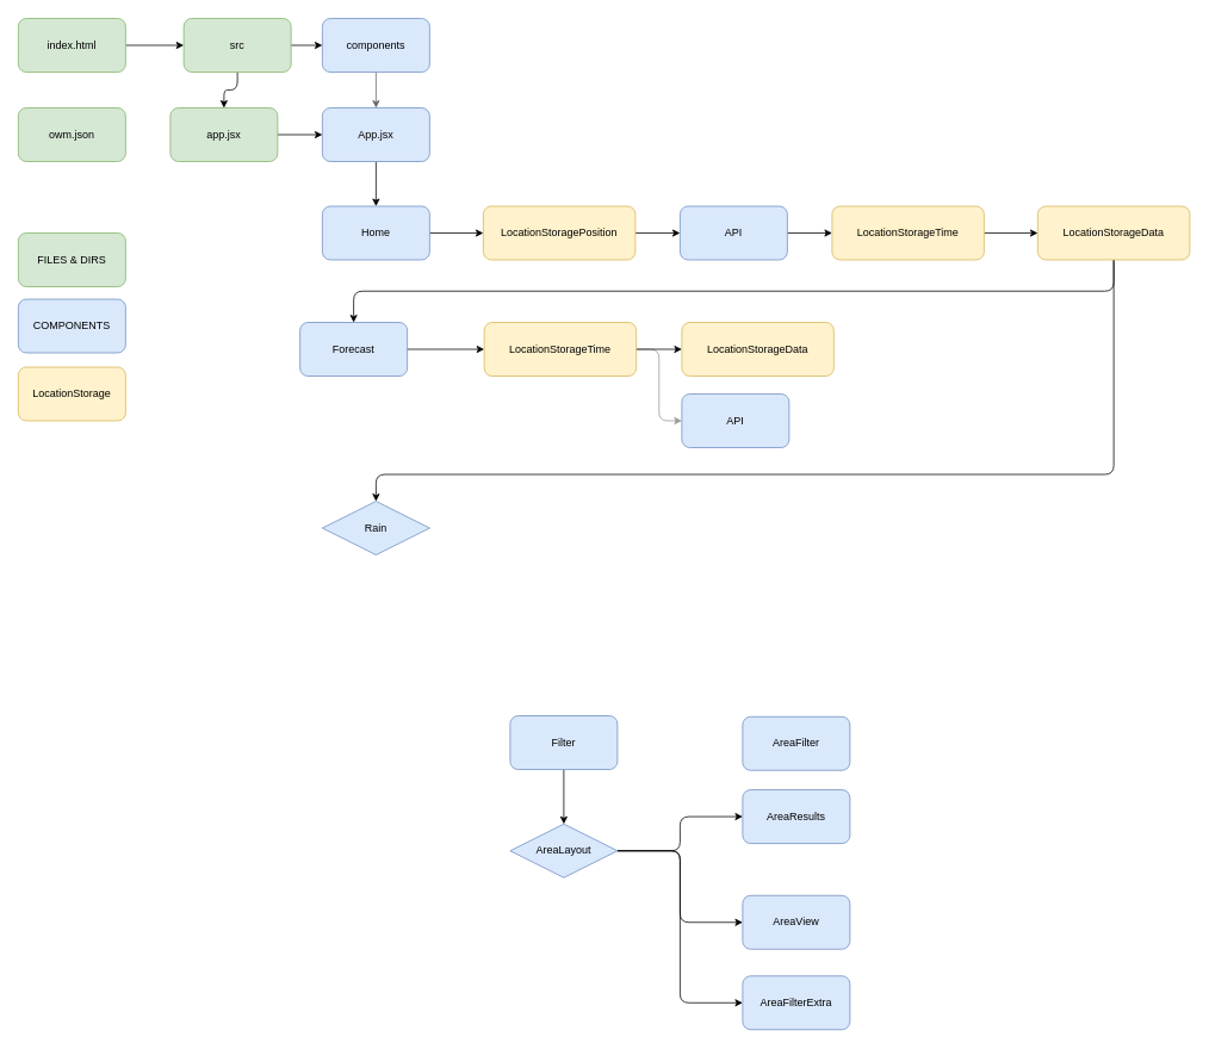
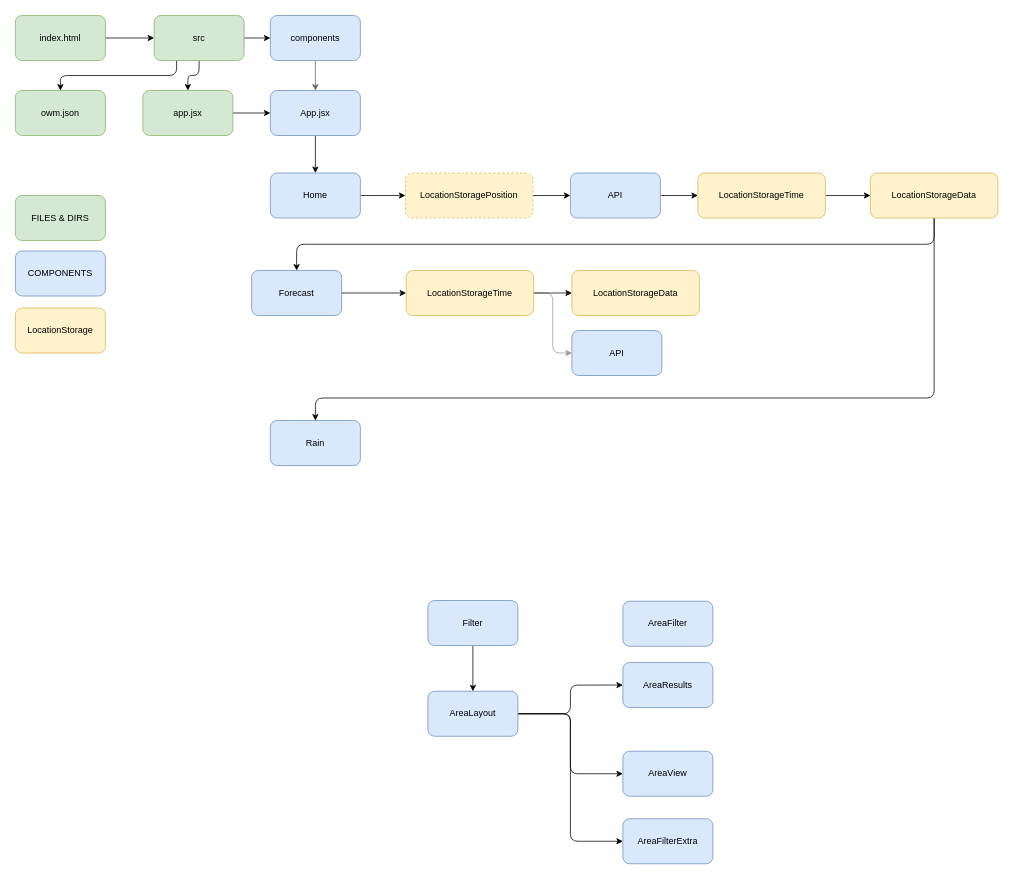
  <mxCell id="0" />
  <mxCell id="1" parent="0" />
  <mxCell id="2" style="edgeStyle=orthogonalEdgeStyle;rounded=1;orthogonalLoop=1;jettySize=auto;html=1;exitX=1;exitY=0.5;exitDx=0;exitDy=0;entryX=0;entryY=0.5;entryDx=0;entryDy=0;" parent="1" source="3" target="7" edge="1"><mxGeometry relative="1" as="geometry" /></mxCell>
  <mxCell id="3" value="index.html" style="rounded=1;whiteSpace=wrap;html=1;fillColor=#d5e8d4;strokeColor=#82b366;" parent="1" vertex="1"><mxGeometry x="20" y="20" width="120" height="60" as="geometry" /></mxCell>
  <mxCell id="4" style="edgeStyle=orthogonalEdgeStyle;rounded=1;orthogonalLoop=1;jettySize=auto;html=1;exitX=1;exitY=0.5;exitDx=0;exitDy=0;entryX=0;entryY=0.5;entryDx=0;entryDy=0;" parent="1" source="7" target="11" edge="1"><mxGeometry relative="1" as="geometry" /></mxCell>
  <mxCell id="5" style="edgeStyle=orthogonalEdgeStyle;rounded=1;orthogonalLoop=1;jettySize=auto;html=1;exitX=0.5;exitY=1;exitDx=0;exitDy=0;entryX=0.5;entryY=0;entryDx=0;entryDy=0;" parent="1" source="7" target="9" edge="1"><mxGeometry relative="1" as="geometry" /></mxCell>
+ <mxCell id="6" style="edgeStyle=orthogonalEdgeStyle;rounded=1;orthogonalLoop=1;jettySize=auto;html=1;exitX=0.25;exitY=1;exitDx=0;exitDy=0;" parent="1" source="7" target="24" edge="1"><mxGeometry relative="1" as="geometry" /></mxCell>
  <mxCell id="7" value="src" style="rounded=1;whiteSpace=wrap;html=1;fillColor=#d5e8d4;strokeColor=#82b366;" parent="1" vertex="1"><mxGeometry x="205" y="20" width="120" height="60" as="geometry" /></mxCell>
  <mxCell id="8" style="edgeStyle=orthogonalEdgeStyle;rounded=0;orthogonalLoop=1;jettySize=auto;html=1;exitX=1;exitY=0.5;exitDx=0;exitDy=0;" parent="1" source="9" target="13" edge="1"><mxGeometry relative="1" as="geometry" /></mxCell>
  <mxCell id="9" value="app.jsx" style="rounded=1;whiteSpace=wrap;html=1;fillColor=#d5e8d4;strokeColor=#82b366;" parent="1" vertex="1"><mxGeometry x="190" y="120" width="120" height="60" as="geometry" /></mxCell>
  <mxCell id="10" style="edgeStyle=orthogonalEdgeStyle;rounded=1;orthogonalLoop=1;jettySize=auto;html=1;exitX=0.5;exitY=1;exitDx=0;exitDy=0;entryX=0.5;entryY=0;entryDx=0;entryDy=0;fillColor=#f5f5f5;strokeColor=#666666;" parent="1" source="11" target="13" edge="1"><mxGeometry relative="1" as="geometry" /></mxCell>
  <mxCell id="11" value="components" style="rounded=1;whiteSpace=wrap;html=1;fillColor=#dae8fc;strokeColor=#6c8ebf;" parent="1" vertex="1"><mxGeometry x="360" y="20" width="120" height="60" as="geometry" /></mxCell>
  <mxCell id="12" style="edgeStyle=orthogonalEdgeStyle;rounded=1;orthogonalLoop=1;jettySize=auto;html=1;exitX=0.5;exitY=1;exitDx=0;exitDy=0;entryX=0.5;entryY=0;entryDx=0;entryDy=0;" parent="1" source="13" target="30" edge="1"><mxGeometry relative="1" as="geometry" /></mxCell>
  <mxCell id="13" value="App.jsx" style="rounded=1;whiteSpace=wrap;html=1;fillColor=#dae8fc;strokeColor=#6c8ebf;" parent="1" vertex="1"><mxGeometry x="360" y="120" width="120" height="60" as="geometry" /></mxCell>
  <mxCell id="14" value="AreaFilter" style="rounded=1;whiteSpace=wrap;html=1;fillColor=#dae8fc;strokeColor=#6c8ebf;" parent="1" vertex="1"><mxGeometry x="830" y="801" width="120" height="60" as="geometry" /></mxCell>
  <mxCell id="15" value="AreaResults" style="rounded=1;whiteSpace=wrap;html=1;fillColor=#dae8fc;strokeColor=#6c8ebf;" parent="1" vertex="1"><mxGeometry x="830" y="882.75" width="120" height="60" as="geometry" /></mxCell>
  <mxCell id="16" value="AreaView" style="rounded=1;whiteSpace=wrap;html=1;fillColor=#dae8fc;strokeColor=#6c8ebf;" parent="1" vertex="1"><mxGeometry x="830" y="1001" width="120" height="60" as="geometry" /></mxCell>
  <mxCell id="17" style="edgeStyle=orthogonalEdgeStyle;rounded=1;orthogonalLoop=1;jettySize=auto;html=1;exitX=1;exitY=0.5;exitDx=0;exitDy=0;entryX=0;entryY=0.5;entryDx=0;entryDy=0;" parent="1" source="30" target="19" edge="1"><mxGeometry relative="1" as="geometry" /></mxCell>
  <mxCell id="18" style="edgeStyle=orthogonalEdgeStyle;rounded=1;orthogonalLoop=1;jettySize=auto;html=1;exitX=1;exitY=0.5;exitDx=0;exitDy=0;entryX=0;entryY=0.5;entryDx=0;entryDy=0;" parent="1" source="19" target="26" edge="1"><mxGeometry relative="1" as="geometry" /></mxCell>
- <mxCell id="19" value="LocationStoragePosition" style="rounded=1;whiteSpace=wrap;html=1;fillColor=#fff2cc;strokeColor=#d6b656;" parent="1" vertex="1"><mxGeometry x="540" y="230" width="170" height="60" as="geometry" /></mxCell>
+ <mxCell id="19" value="LocationStoragePosition" style="rounded=1;whiteSpace=wrap;html=1;fillColor=#fff2cc;strokeColor=#d6b656;dashed=1;" parent="1" vertex="1"><mxGeometry x="540" y="230" width="170" height="60" as="geometry" /></mxCell>
  <mxCell id="20" style="edgeStyle=orthogonalEdgeStyle;rounded=1;orthogonalLoop=1;jettySize=auto;html=1;exitX=1;exitY=0.5;exitDx=0;exitDy=0;entryX=0;entryY=0.5;entryDx=0;entryDy=0;" parent="1" source="23" target="15" edge="1"><mxGeometry relative="1" as="geometry" /></mxCell>
  <mxCell id="21" style="edgeStyle=orthogonalEdgeStyle;rounded=1;orthogonalLoop=1;jettySize=auto;html=1;exitX=1;exitY=0.5;exitDx=0;exitDy=0;entryX=0;entryY=0.5;entryDx=0;entryDy=0;" parent="1" source="23" target="16" edge="1"><mxGeometry relative="1" as="geometry" /></mxCell>
  <mxCell id="22" style="edgeStyle=orthogonalEdgeStyle;rounded=1;orthogonalLoop=1;jettySize=auto;html=1;exitX=1;exitY=0.5;exitDx=0;exitDy=0;entryX=0;entryY=0.5;entryDx=0;entryDy=0;" parent="1" source="23" target="29" edge="1"><mxGeometry relative="1" as="geometry" /></mxCell>
- <mxCell id="23" value="AreaLayout" style="rhombus;whiteSpace=wrap;html=1;fillColor=#dae8fc;strokeColor=#6c8ebf;" parent="1" vertex="1"><mxGeometry x="570" y="921" width="120" height="60" as="geometry" /></mxCell>
+ <mxCell id="23" value="AreaLayout" style="rounded=1;whiteSpace=wrap;html=1;fillColor=#dae8fc;strokeColor=#6c8ebf;" parent="1" vertex="1"><mxGeometry x="570" y="921" width="120" height="60" as="geometry" /></mxCell>
  <mxCell id="24" value="owm.json" style="rounded=1;whiteSpace=wrap;html=1;fillColor=#d5e8d4;strokeColor=#82b366;" parent="1" vertex="1"><mxGeometry x="20" y="120" width="120" height="60" as="geometry" /></mxCell>
  <mxCell id="25" style="edgeStyle=orthogonalEdgeStyle;rounded=1;orthogonalLoop=1;jettySize=auto;html=1;exitX=1;exitY=0.5;exitDx=0;exitDy=0;entryX=0;entryY=0.5;entryDx=0;entryDy=0;" parent="1" source="26" target="41" edge="1"><mxGeometry relative="1" as="geometry" /></mxCell>
  <mxCell id="26" value="API" style="rounded=1;whiteSpace=wrap;html=1;fillColor=#dae8fc;strokeColor=#6c8ebf;" parent="1" vertex="1"><mxGeometry x="760" y="230" width="120" height="60" as="geometry" /></mxCell>
  <mxCell id="27" style="edgeStyle=orthogonalEdgeStyle;rounded=1;orthogonalLoop=1;jettySize=auto;html=1;exitX=0.5;exitY=1;exitDx=0;exitDy=0;entryX=0.5;entryY=0;entryDx=0;entryDy=0;" parent="1" source="28" target="23" edge="1"><mxGeometry relative="1" as="geometry" /></mxCell>
  <mxCell id="28" value="Filter" style="rounded=1;whiteSpace=wrap;html=1;fillColor=#dae8fc;strokeColor=#6c8ebf;" parent="1" vertex="1"><mxGeometry x="570" y="800" width="120" height="60" as="geometry" /></mxCell>
  <mxCell id="29" value="AreaFilterExtra" style="rounded=1;whiteSpace=wrap;html=1;fillColor=#dae8fc;strokeColor=#6c8ebf;" parent="1" vertex="1"><mxGeometry x="830" y="1091" width="120" height="60" as="geometry" /></mxCell>
  <mxCell id="30" value="Home" style="rounded=1;whiteSpace=wrap;html=1;fillColor=#dae8fc;strokeColor=#6c8ebf;" parent="1" vertex="1"><mxGeometry x="360" y="230" width="120" height="60" as="geometry" /></mxCell>
  <mxCell id="31" style="edgeStyle=orthogonalEdgeStyle;rounded=1;sketch=0;orthogonalLoop=1;jettySize=auto;html=1;exitX=0.5;exitY=1;exitDx=0;exitDy=0;entryX=0.5;entryY=0;entryDx=0;entryDy=0;strokeColor=#000000;" parent="1" source="33" target="38" edge="1"><mxGeometry relative="1" as="geometry" /></mxCell>
  <mxCell id="32" style="edgeStyle=orthogonalEdgeStyle;rounded=1;sketch=0;orthogonalLoop=1;jettySize=auto;html=1;exitX=0.5;exitY=1;exitDx=0;exitDy=0;entryX=0.5;entryY=0;entryDx=0;entryDy=0;strokeColor=#000000;" parent="1" source="33" target="39" edge="1"><mxGeometry relative="1" as="geometry"><Array as="points"><mxPoint x="1245" y="530" /><mxPoint x="420" y="530" /></Array></mxGeometry></mxCell>
  <mxCell id="33" value="LocationStorageData" style="rounded=1;whiteSpace=wrap;html=1;fillColor=#fff2cc;strokeColor=#d6b656;" parent="1" vertex="1"><mxGeometry x="1160" y="230" width="170" height="60" as="geometry" /></mxCell>
  <mxCell id="34" value="FILES &amp;amp; DIRS" style="rounded=1;whiteSpace=wrap;html=1;fillColor=#d5e8d4;strokeColor=#82b366;" parent="1" vertex="1"><mxGeometry x="20" y="260" width="120" height="60" as="geometry" /></mxCell>
  <mxCell id="35" value="COMPONENTS" style="rounded=1;whiteSpace=wrap;html=1;fillColor=#dae8fc;strokeColor=#6c8ebf;" parent="1" vertex="1"><mxGeometry x="20" y="334" width="120" height="60" as="geometry" /></mxCell>
  <mxCell id="36" value="LocationStorage" style="rounded=1;whiteSpace=wrap;html=1;fillColor=#fff2cc;strokeColor=#d6b656;" parent="1" vertex="1"><mxGeometry x="20" y="410" width="120" height="60" as="geometry" /></mxCell>
  <mxCell id="37" style="edgeStyle=orthogonalEdgeStyle;rounded=1;orthogonalLoop=1;jettySize=auto;html=1;exitX=1;exitY=0.5;exitDx=0;exitDy=0;entryX=0;entryY=0.5;entryDx=0;entryDy=0;" parent="1" source="38" target="45" edge="1"><mxGeometry relative="1" as="geometry" /></mxCell>
  <mxCell id="38" value="Forecast" style="rounded=1;whiteSpace=wrap;html=1;fillColor=#dae8fc;strokeColor=#6c8ebf;" parent="1" vertex="1"><mxGeometry x="335" y="360" width="120" height="60" as="geometry" /></mxCell>
- <mxCell id="39" value="Rain" style="rhombus;whiteSpace=wrap;html=1;fillColor=#dae8fc;strokeColor=#6c8ebf;" parent="1" vertex="1"><mxGeometry x="360" y="560" width="120" height="60" as="geometry" /></mxCell>
+ <mxCell id="39" value="Rain" style="rounded=1;whiteSpace=wrap;html=1;fillColor=#dae8fc;strokeColor=#6c8ebf;" parent="1" vertex="1"><mxGeometry x="360" y="560" width="120" height="60" as="geometry" /></mxCell>
  <mxCell id="40" style="edgeStyle=orthogonalEdgeStyle;rounded=1;orthogonalLoop=1;jettySize=auto;html=1;exitX=1;exitY=0.5;exitDx=0;exitDy=0;entryX=0;entryY=0.5;entryDx=0;entryDy=0;" parent="1" source="41" target="33" edge="1"><mxGeometry relative="1" as="geometry" /></mxCell>
  <mxCell id="41" value="LocationStorageTime" style="rounded=1;whiteSpace=wrap;html=1;fillColor=#fff2cc;strokeColor=#d6b656;" parent="1" vertex="1"><mxGeometry x="930" y="230" width="170" height="60" as="geometry" /></mxCell>
  <mxCell id="42" value="LocationStorageData" style="rounded=1;whiteSpace=wrap;html=1;fillColor=#fff2cc;strokeColor=#d6b656;" parent="1" vertex="1"><mxGeometry x="762" y="360" width="170" height="60" as="geometry" /></mxCell>
  <mxCell id="43" style="rounded=1;orthogonalLoop=1;jettySize=auto;html=1;strokeColor=#999999;sketch=0;entryX=0;entryY=0.5;entryDx=0;entryDy=0;edgeStyle=orthogonalEdgeStyle;" parent="1" source="45" target="46" edge="1"><mxGeometry relative="1" as="geometry"><mxPoint x="690" y="650" as="targetPoint" /></mxGeometry></mxCell>
  <mxCell id="44" style="edgeStyle=orthogonalEdgeStyle;rounded=1;sketch=0;orthogonalLoop=1;jettySize=auto;html=1;exitX=1;exitY=0.5;exitDx=0;exitDy=0;entryX=0;entryY=0.5;entryDx=0;entryDy=0;strokeColor=#000000;" parent="1" source="45" target="42" edge="1"><mxGeometry relative="1" as="geometry" /></mxCell>
  <mxCell id="45" value="LocationStorageTime" style="rounded=1;whiteSpace=wrap;html=1;fillColor=#fff2cc;strokeColor=#d6b656;" parent="1" vertex="1"><mxGeometry x="541" y="360" width="170" height="60" as="geometry" /></mxCell>
  <mxCell id="46" value="API" style="rounded=1;whiteSpace=wrap;html=1;fillColor=#dae8fc;strokeColor=#6c8ebf;" parent="1" vertex="1"><mxGeometry x="762" y="440" width="120" height="60" as="geometry" /></mxCell>
